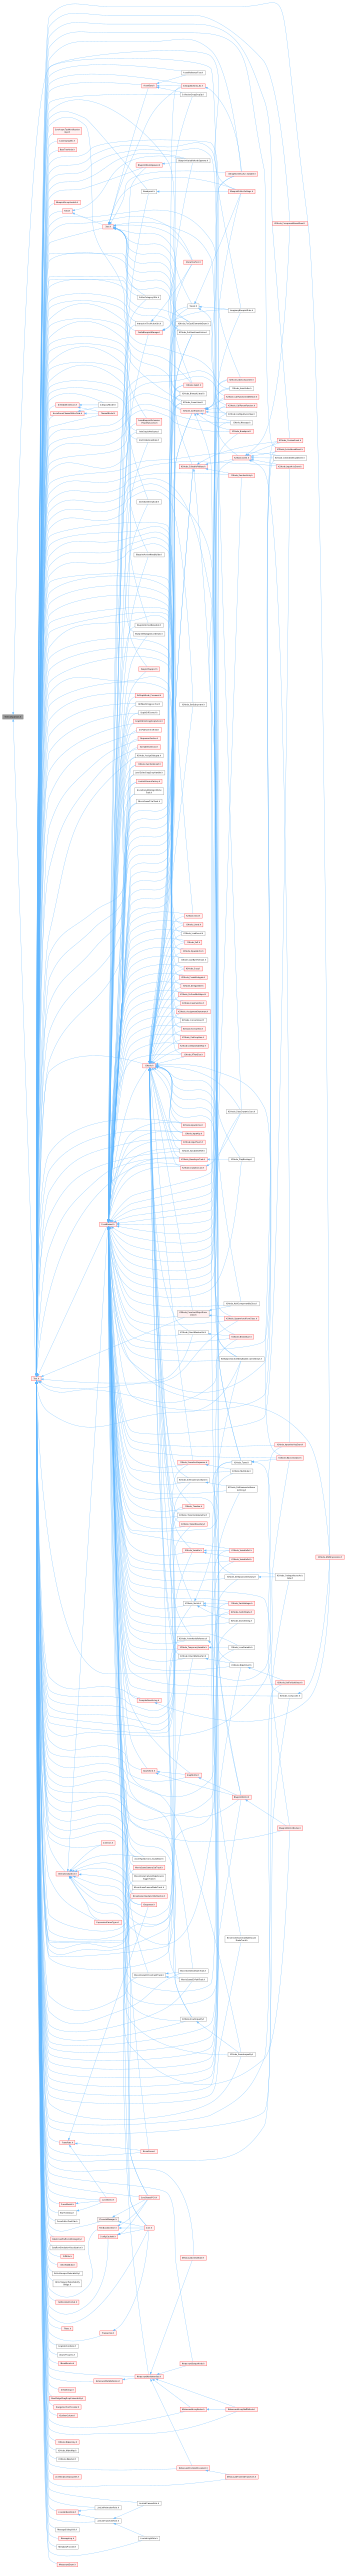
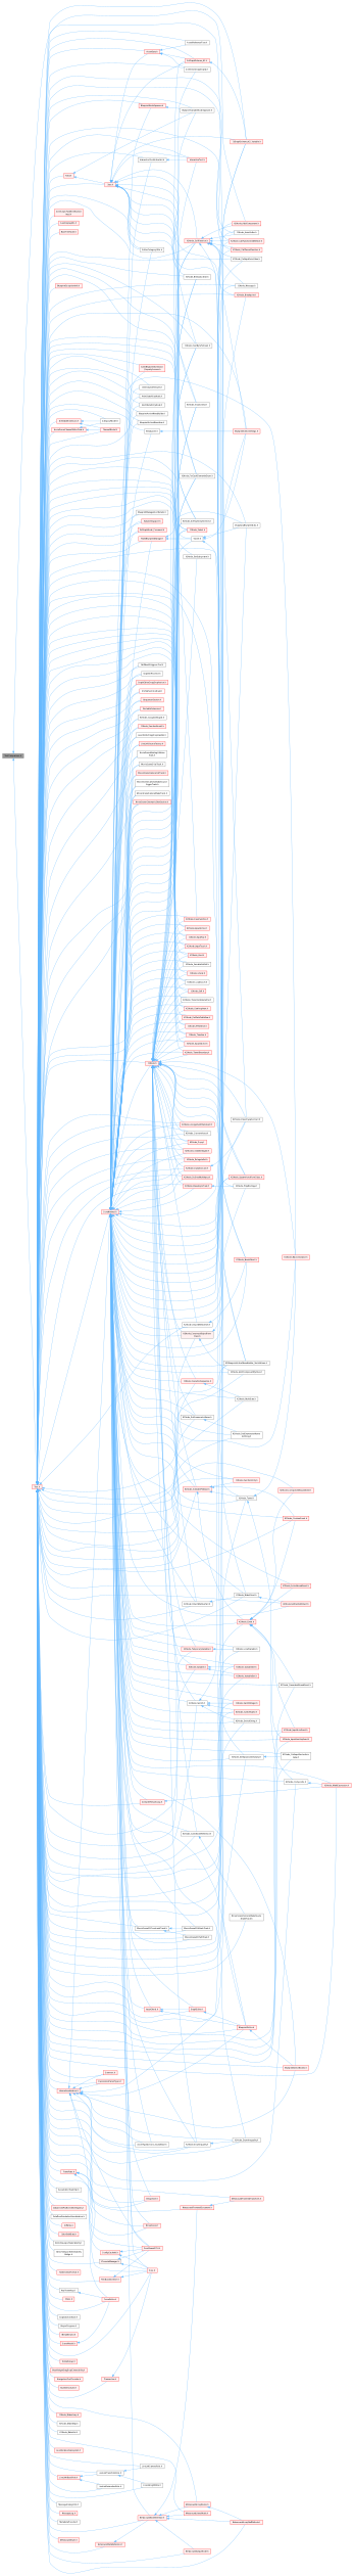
  digraph {
    fontname="Roboto Condensed"
    rankdir=LR
    node [color=red fillcolor="#FFF0F0" fontname="Roboto Condensed" fontsize=10 shape=box style=filled]
    edge [color=steelblue1 dir=back fontname="Roboto Condensed" fontsize=10 labelfontname=Helvetica labelfontsize=10 style=solid]
    n1 [color=gray40 fillcolor=grey60 fontcolor=black height=0.2 label="TextComparison.h" width=0.4]
    n2 [height=0.2 label="Text.h" width=0.4]
    n3 [color=grey40 fillcolor=white height=0.2 label="K2Node_ClassDynamicCast.h" width=0.4]
    n4 [height=0.2 label="AnimBlueprintExtension\l_PropertyAccess.h" width=0.4]
    n5 [color=grey40 fillcolor=white height=0.2 label="AnimGraphAttributes.h" width=0.4]
    n6 [color=grey40 fillcolor=white height=0.2 label="AnimStateAliasNode.h" width=0.4]
    n7 [color=grey40 fillcolor=white height=0.2 label="AnimStateEntryNode.h" width=0.4]
    n8 [height=0.2 label="AssetData.h" width=0.4]
    n9 [color=grey40 fillcolor=white height=0.2 label="AssetReferenceFixer.h" width=0.4]
    n10 [color=grey40 fillcolor=white height=0.2 label="CollectionDragDropOp.h" width=0.4]
    n11 [height=0.2 label="EdGraphSchema_K2.h" width=0.4]
    n12 [height=0.2 label="EdGraphSchema_K2_Variable.h" width=0.4]
    n13 [color=grey40 fillcolor=white height=0.2 label="AssetTypeActions_SoundBase.h" width=0.4]
    n14 [height=0.2 label="CoreAsyncTaskNotification\lImpl.h" width=0.4]
    n15 [height=0.2 label="AxisDisplayInfo.h" width=0.4]
    n16 [height=0.2 label="BaseTreeNode.h" width=0.4]
    n17 [color=grey40 fillcolor=white height=0.2 label="BlueprintActionMenuBuilder.h" width=0.4]
    n18 [color=grey40 fillcolor=white height=0.2 label="BlueprintActionMenuItem.h" width=0.4]
    n19 [height=0.2 label="BlueprintEditor.h" width=0.4]
    n20 [height=0.2 label="BlueprintEditorModes.h" width=0.4]
    n21 [height=0.2 label="BlueprintEditorSettings.h" width=0.4]
    n22 [height=0.2 label="BlueprintExceptionInfo.h" width=0.4]
    n23 [color=grey40 fillcolor=white height=0.2 label="BlueprintManagedListDetails.h" width=0.4]
    n24 [height=0.2 label="BlueprintNodeSpawner.h" width=0.4]
    n25 [color=grey40 fillcolor=white height=0.2 label="BlueprintVariableNodeSpawner.h" width=0.4]
    n26 [height=0.2 label="BlueprintSupport.h" width=0.4]
    n27 [color=grey40 fillcolor=white height=0.2 label="Breakpoint.h" width=0.4]
    n28 [color=grey40 fillcolor=white height=0.2 label="CategoryModel.h" width=0.4]
    n29 [height=0.2 label="ChannelModel.h" width=0.4]
    n30 [height=0.2 label="Class.h" width=0.4]
    n31 [color=grey40 fillcolor=white height=0.2 label="EditorCategoryUtils.h" width=0.4]
    n32 [height=0.2 label="InteractiveTool.h" width=0.4]
    n33 [color=grey40 fillcolor=white height=0.2 label="K2Node_BitmaskLiteral.h" width=0.4]
    n34 [height=0.2 label="K2Node_CallFunction.h" width=0.4]
    n35 [height=0.2 label="K2Node_AddComponent.h" width=0.4]
    n36 [color=grey40 fillcolor=white height=0.2 label="K2Node_AnimGetter.h" width=0.4]
    n37 [height=0.2 label="K2Node_CallFunctionOnMember.h" width=0.4]
    n38 [height=0.2 label="K2Node_CallParentFunction.h" width=0.4]
    n39 [color=grey40 fillcolor=white height=0.2 label="K2Node_GetInputAxisKeyValue.h" width=0.4]
    n40 [color=grey40 fillcolor=white height=0.2 label="K2Node_GetInputVectorAxis\lValue.h" width=0.4]
    n41 [color=grey40 fillcolor=white height=0.2 label="K2Node_GetInputAxisValue.h" width=0.4]
    n42 [color=grey40 fillcolor=white height=0.2 label="K2Node_Message.h" width=0.4]
    n43 [height=0.2 label="K2Node_Breakpoint.h" width=0.4]
    n44 [color=grey40 fillcolor=white height=0.2 label="K2Node_CastByteToEnum.h" width=0.4]
    n45 [color=grey40 fillcolor=white height=0.2 label="K2Node_EnumLiteral.h" width=0.4]
    n46 [color=grey40 fillcolor=white height=0.2 label="K2Node_ForEachElementInEnum.h" width=0.4]
    n47 [color=grey40 fillcolor=white height=0.2 label="K2Node_GetNumEnumEntries.h" width=0.4]
    n48 [height=0.2 label="K2Node_Select.h" width=0.4]
    n49 [color=grey40 fillcolor=white height=0.2 label="K2BlueprintActionMenuBuilder_SwitchEnum.h" width=0.4]
    n50 [height=0.2 label="Common.h" width=0.4]
    n51 [height=0.2 label="CompilerResultsLog.h" width=0.4]
    n52 [height=0.2 label="K2Node_MathExpression.h" width=0.4]
    n53 [height=0.2 label="ConfigCacheIni.h" width=0.4]
    n54 [height=0.2 label="Core.h" width=0.4]
    n55 [height=0.2 label="CoreSharedPCH.h" width=0.4]
    n56 [height=0.2 label="CoreMinimal.h" width=0.4]
    n57 [height=0.2 label="EdGraphNode_Comment.h" width=0.4]
    n58 [color=grey40 fillcolor=white height=0.2 label="EditMeshPolygonsTool.h" width=0.4]
    n59 [height=0.2 label="FindInBlueprintManager.h" width=0.4]
    n60 [color=grey40 fillcolor=white height=0.2 label="Tunnel.h" width=0.4]
    n61 [color=grey40 fillcolor=white height=0.2 label="ImaginaryBlueprintData.h" width=0.4]
    n62 [color=grey40 fillcolor=white height=0.2 label="GraphDiffControl.h" width=0.4]
    n63 [height=0.2 label="GraphEditor.h" width=0.4]
    n64 [height=0.2 label="GraphEditorDragDropAction.h" width=0.4]
    n65 [fillcolor=white height=0.2 label="IOSPlatformTextField.h" width=0.4]
    n66 [height=0.2 label="ISequencer.h" width=0.4]
    n67 [height=0.2 label="ISequencerSection.h" width=0.4]
    n68 [height=0.2 label="ISortableExtension.h" width=0.4]
    n69 [height=0.2 label="InputChord.h" width=0.4]
    n70 [color=grey40 fillcolor=white height=0.2 label="InteractiveToolActionSet.h" width=0.4]
    n71 [height=0.2 label="K2Node.h" width=0.4]
    n72 [color=grey40 fillcolor=white height=0.2 label="K2Node_AnimNodeReference.h" width=0.4]
    n73 [height=0.2 label="K2Node_AssignmentStatement.h" width=0.4]
    n74 [height=0.2 label="K2Node_BaseAsyncTask.h" width=0.4]
    n75 [color=grey40 fillcolor=white height=0.2 label="K2Node_PlayMontage.h" width=0.4]
    n76 [height=0.2 label="K2Node_BreakStruct.h" width=0.4]
    n77 [color=grey40 height=0.2 label="K2Node_ConstructObjectFrom\lClass.h" width=0.4]
    n78 [color=grey40 fillcolor=white height=0.2 label="K2Node_AddComponentByClass.h" width=0.4]
    n79 [height=0.2 label="K2Node_SpawnActorFromClass.h" width=0.4]
    n80 [color=grey40 fillcolor=white height=0.2 label="K2Node_ConvertAsset.h" width=0.4]
    n81 [height=0.2 label="K2Node_Copy.h" width=0.4]
    n82 [height=0.2 label="K2Node_CreateDelegate.h" width=0.4]
    n83 [height=0.2 label="K2Node_DelegateSet.h" width=0.4]
    n84 [height=0.2 label="K2Node_DoOnceMultiInput.h" width=0.4]
    n85 [height=0.2 label="K2Node_DynamicCast.h" width=0.4]
    n86 [height=0.2 label="K2Node_EaseFunction.h" width=0.4]
    n87 [height=0.2 label="K2Node_EditablePinBase.h" width=0.4]
    n88 [height=0.2 label="K2Node_CustomEvent.h" width=0.4]
    n89 [height=0.2 label="K2Node_Event.h" width=0.4]
    n90 [height=0.2 label="K2Node_ActorBoundEvent.h" width=0.4]
    n91 [height=0.2 label="K2Node_ComponentBoundEvent.h" width=0.4]
    n92 [color=grey40 fillcolor=white height=0.2 label="K2Node_GeneratedBoundEvent.h" width=0.4]
    n93 [height=0.2 label="K2Node_InputAxisEvent.h" width=0.4]
    n94 [height=0.2 label="K2Node_InputAxisKeyEvent.h" width=0.4]
    n95 [height=0.2 label="K2Node_FunctionEntry.h" width=0.4]
    n96 [color=grey40 fillcolor=white height=0.2 label="K2Node_Tunnel.h" width=0.4]
    n97 [color=grey40 fillcolor=white height=0.2 label="K2Node_Composite.h" width=0.4]
    n98 [height=0.2 label="K2Node_MacroInstance.h" width=0.4]
    n99 [color=grey40 fillcolor=white height=0.2 label="K2Node_EnumEquality.h" width=0.4]
    n100 [color=grey40 fillcolor=white height=0.2 label="K2Node_EnumInequality.h" width=0.4]
    n101 [height=0.2 label="K2Node_ExecutionSequence.h" width=0.4]
    n102 [color=grey40 fillcolor=white height=0.2 label="K2Node_MultiGate.h" width=0.4]
-   n103 [height=0.2 label="K2Node_FormatText.h" width=0.4]
    n104 [height=0.2 label="K2Node_GetArrayItem.h" width=0.4]
    n105 [height=0.2 label="K2Node_GetDataTableRow.h" width=0.4]
    n106 [color=grey40 fillcolor=white height=0.2 label="K2Node_GetEnumeratorName.h" width=0.4]
    n107 [color=grey40 fillcolor=white height=0.2 label="K2Node_GetEnumeratorName\lAsString.h" width=0.4]
    n108 [color=grey40 fillcolor=white height=0.2 label="K2Node_GetSubsystem.h" width=0.4]
    n109 [height=0.2 label="K2Node_IfThenElse.h" width=0.4]
    n110 [height=0.2 label="K2Node_InputAction.h" width=0.4]
    n111 [height=0.2 label="K2Node_InputKey.h" width=0.4]
    n112 [height=0.2 label="K2Node_InputTouch.h" width=0.4]
    n113 [height=0.2 label="K2Node_Knot.h" width=0.4]
    n114 [height=0.2 label="K2Node_Literal.h" width=0.4]
    n115 [color=grey40 fillcolor=white height=0.2 label="K2Node_LoadAsset.h" width=0.4]
    n116 [color=grey40 fillcolor=white height=0.2 label="K2Node_MakeStruct.h" width=0.4]
    n117 [height=0.2 label="K2Node_SetFieldsInStruct.h" width=0.4]
    n118 [height=0.2 label="K2Node_Self.h" width=0.4]
    n119 [height=0.2 label="K2Node_SpawnActor.h" width=0.4]
    n120 [color=grey40 fillcolor=white height=0.2 label="K2Node_StructMemberGet.h" width=0.4]
    n121 [color=grey40 fillcolor=white height=0.2 label="K2Node_StructMemberSet.h" width=0.4]
    n122 [color=grey40 fillcolor=white height=0.2 label="K2Node_Switch.h" width=0.4]
    n123 [height=0.2 label="K2Node_SwitchInteger.h" width=0.4]
    n124 [height=0.2 label="K2Node_SwitchName.h" width=0.4]
    n125 [color=grey40 fillcolor=white height=0.2 label="K2Node_SwitchString.h" width=0.4]
    n126 [height=0.2 label="K2Node_TemporaryVariable.h" width=0.4]
    n127 [color=grey40 fillcolor=white height=0.2 label="K2Node_LocalVariable.h" width=0.4]
    n128 [height=0.2 label="K2Node_Timeline.h" width=0.4]
    n129 [color=grey40 fillcolor=white height=0.2 label="K2Node_TransitionRuleGetter.h" width=0.4]
    n130 [height=0.2 label="K2Node_TunnelBoundary.h" width=0.4]
    n131 [height=0.2 label="K2Node_Variable.h" width=0.4]
    n132 [height=0.2 label="K2Node_VariableGet.h" width=0.4]
    n133 [height=0.2 label="K2Node_VariableSet.h" width=0.4]
    n134 [color=grey40 fillcolor=white height=0.2 label="K2Node_VariableSetRef.h" width=0.4]
    n135 [color=grey40 fillcolor=white height=0.2 label="K2Node_AssignDelegate.h" width=0.4]
    n136 [height=0.2 label="K2Node_FunctionResult.h" width=0.4]
    n137 [color=grey40 fillcolor=white height=0.2 label="LevelEditorDragDropHandler.h" width=0.4]
    n138 [height=0.2 label="LiveLinkSourceFactory.h" width=0.4]
    n139 [height=0.2 label="MetasoundNodeInterface.h" width=0.4]
    n140 [height=0.2 label="MetasoundArrayNodes.h" width=0.4]
    n141 [height=0.2 label="MetasoundArrayShuffleNode.h" width=0.4]
    n142 [height=0.2 label="MetasoundFrontendDocument.h" width=0.4]
    n143 [height=0.2 label="MetasoundFrontendTransform.h" width=0.4]
    n144 [height=0.2 label="MetasoundLiteralNode.h" width=0.4]
    n145 [height=0.2 label="MetasoundOutputNode.h" width=0.4]
    n146 [height=0.2 label="MovieScene.h" width=0.4]
    n147 [color=grey40 fillcolor=white height=0.2 label="MovieScene3DAttachTrack.h" width=0.4]
    n148 [color=grey40 fillcolor=white height=0.2 label="MovieScene3DConstraintTrack.h" width=0.4]
    n149 [color=grey40 fillcolor=white height=0.2 label="MovieScene3DPathTrack.h" width=0.4]
    n150 [color=grey40 fillcolor=white height=0.2 label="MovieSceneBindingLifetime\lTrack.h" width=0.4]
    n151 [color=grey40 fillcolor=white height=0.2 label="MovieSceneCVarTrack.h" width=0.4]
    n152 [height=0.2 label="MovieSceneCameraCutTrack.h" width=0.4]
    n153 [color=grey40 fillcolor=white height=0.2 label="MovieSceneCameraShakeSource\lShakeTrack.h" width=0.4]
    n154 [color=grey40 fillcolor=white height=0.2 label="MovieSceneCameraShakeSource\lTriggerTrack.h" width=0.4]
    n155 [color=grey40 fillcolor=white height=0.2 label="MovieSceneCameraShakeTrack.h" width=0.4]
    n156 [height=0.2 label="MovieSceneCinematicShotSection.h" width=0.4]
    n157 [height=0.2 label="CurveEditor.h" width=0.4]
    n158 [color=grey40 fillcolor=white height=0.2 label="CurveEditorTreeFilter.h" width=0.4]
    n159 [height=0.2 label="CurveModel.h" width=0.4]
    n160 [height=0.2 label="DataDrivenPlatformInfoRegistry.h" width=0.4]
    n161 [color=grey40 fillcolor=white height=0.2 label="DataflowSimulationVisualization.h" width=0.4]
    n162 [height=0.2 label="DiffUtils.h" width=0.4]
    n163 [height=0.2 label="EditorBulkData.h" width=0.4]
    n164 [color=grey40 fillcolor=white height=0.2 label="EditorViewportSelectability.h" width=0.4]
    n165 [color=grey40 fillcolor=white height=0.2 label="EditorViewportSelectability\lBridge.h" width=0.4]
    n166 [height=0.2 label="ExpressionParserTypes.h" width=0.4]
    n167 [height=0.2 label="FastDecimalFormat.h" width=0.4]
    n168 [height=0.2 label="FeedbackContext.h" width=0.4]
    n169 [height=0.2 label="Field.h" width=0.4]
    n170 [height=0.2 label="Filters.h" width=0.4]
    n171 [height=0.2 label="FrameRate.h" width=0.4]
    n172 [color=grey40 fillcolor=white height=0.2 label="GraphActionNode.h" width=0.4]
    n173 [color=grey40 fillcolor=white height=0.2 label="IAsyncProgress.h" width=0.4]
    n174 [height=0.2 label="IBreakIterator.h" width=0.4]
    n175 [color=grey40 height=0.2 label="IConsoleManager.h" width=0.4]
    n176 [height=0.2 label="IDeletableExtension.h" width=0.4]
    n177 [height=0.2 label="IDetailGroup.h" width=0.4]
    n178 [height=0.2 label="IHasWidgetDragDropExtensibility.h" width=0.4]
    n179 [height=0.2 label="INavigationToolProvider.h" width=0.4]
    n180 [height=0.2 label="IOutlinerColumn.h" width=0.4]
    n181 [height=0.2 label="ITransaction.h" width=0.4]
    n182 [height=0.2 label="Internationalization.h" width=0.4]
    n183 [height=0.2 label="K2Node_MakeArray.h" width=0.4]
    n184 [color=grey40 fillcolor=white height=0.2 label="K2Node_MakeMap.h" width=0.4]
    n185 [color=grey40 fillcolor=white height=0.2 label="K2Node_MakeSet.h" width=0.4]
    n186 [color=grey40 fillcolor=white height=0.2 label="KeyPasteArgs.h" width=0.4]
    n187 [height=0.2 label="LevelInstanceSubsystem.h" width=0.4]
    n188 [color=grey40 fillcolor=white height=0.2 label="LiveLinkAnimationRole.h" width=0.4]
    n189 [height=0.2 label="LiveLinkBasicRole.h" width=0.4]
    n190 [color=grey40 fillcolor=white height=0.2 label="LiveLinkTransformRole.h" width=0.4]
    n191 [color=grey40 fillcolor=white height=0.2 label="LiveLinkCameraRole.h" width=0.4]
    n192 [color=grey40 fillcolor=white height=0.2 label="LiveLinkLightRole.h" width=0.4]
    n193 [color=grey40 fillcolor=white height=0.2 label="MessageDialogUtils.h" width=0.4]
    n194 [height=0.2 label="MessageLog.h" width=0.4]
    n195 [color=grey40 fillcolor=white height=0.2 label="MetadataProvider.h" width=0.4]
    n196 [height=0.2 label="MetasoundDataReference.h" width=0.4]
    n197 [height=0.2 label="MetasoundEnum.h" width=0.4]
    n198 [height=0.2 label="MovieSceneChannelEditorData.h" width=0.4]
    n1 -> n2
    n1 -> n3
    n2 -> n4
    n2 -> n5
    n2 -> n6
    n2 -> n7
    n2 -> n8
    n2 -> n9
    n2 -> n10
    n2 -> n11
    n2 -> n12
    n2 -> n13
    n2 -> n14
    n2 -> n15
    n2 -> n16
    n2 -> n17
    n2 -> n18
    n2 -> n19
    n2 -> n20
    n2 -> n21
    n2 -> n22
    n2 -> n23
    n2 -> n24
    n2 -> n25
    n2 -> n26
    n2 -> n27
    n2 -> n28
    n2 -> n29
    n2 -> n30
    n2 -> n31
    n2 -> n32
    n2 -> n33
    n2 -> n34
    n2 -> n35
    n2 -> n36
    n2 -> n37
    n2 -> n38
    n2 -> n39
    n2 -> n40
    n2 -> n41
    n2 -> n42
    n2 -> n43
    n2 -> n44
    n2 -> n45
    n2 -> n46
    n2 -> n47
    n2 -> n48
    n2 -> n49
    n2 -> n50
    n2 -> n51
    n2 -> n52
    n2 -> n53
    n2 -> n54
    n2 -> n55
    n2 -> n56
    n2 -> n57
    n2 -> n58
    n2 -> n59
    n2 -> n60
    n2 -> n61
    n2 -> n62
    n2 -> n63
    n2 -> n64
    n2 -> n65
    n2 -> n66
    n2 -> n67
    n2 -> n68
    n2 -> n69
    n2 -> n70
    n2 -> n71
    n2 -> n72
    n2 -> n73
    n2 -> n74
    n2 -> n75
    n2 -> n76
    n2 -> n77
    n2 -> n78
    n2 -> n79
    n2 -> n80
    n2 -> n81
    n2 -> n82
    n2 -> n83
    n2 -> n84
    n2 -> n85
    n2 -> n86
    n2 -> n87
    n2 -> n88
    n2 -> n89
    n2 -> n90
    n2 -> n91
    n2 -> n92
    n2 -> n93
    n2 -> n94
    n2 -> n95
    n2 -> n96
    n2 -> n97
    n2 -> n98
    n2 -> n99
    n2 -> n100
    n2 -> n101
    n2 -> n102
-   n2 -> n103
    n2 -> n104
    n2 -> n105
    n2 -> n106
    n2 -> n107
    n2 -> n108
    n2 -> n109
    n2 -> n110
    n2 -> n111
    n2 -> n112
    n2 -> n113
    n2 -> n114
    n2 -> n115
    n2 -> n116
    n2 -> n117
    n2 -> n118
    n2 -> n119
    n2 -> n120
    n2 -> n121
    n2 -> n122
    n2 -> n123
    n2 -> n124
    n2 -> n125
    n2 -> n126
    n2 -> n127
    n2 -> n128
    n2 -> n129
    n2 -> n130
    n2 -> n131
    n2 -> n132
    n2 -> n133
    n2 -> n134
    n2 -> n135
    n2 -> n136
    n2 -> n137
    n2 -> n138
    n2 -> n139
    n2 -> n140
    n2 -> n141
    n2 -> n142
    n2 -> n143
    n2 -> n144
    n2 -> n145
    n2 -> n146
    n2 -> n147
    n2 -> n148
    n2 -> n149
    n2 -> n150
    n2 -> n151
    n2 -> n152
    n2 -> n153
    n2 -> n154
    n2 -> n155
    n2 -> n156
    n2 -> n157
    n2 -> n158
    n2 -> n159
    n2 -> n160
    n2 -> n161
    n2 -> n162
    n2 -> n163
    n2 -> n164
    n2 -> n165
    n2 -> n166
    n2 -> n167
    n2 -> n168
    n2 -> n169
    n2 -> n170
    n2 -> n171
    n2 -> n172
    n2 -> n173
    n2 -> n174
    n2 -> n175
    n2 -> n176
    n2 -> n177
    n2 -> n178
    n2 -> n179
    n2 -> n180
    n2 -> n181
    n2 -> n182
    n2 -> n183
    n2 -> n184
    n2 -> n185
    n2 -> n186
    n2 -> n187
    n2 -> n188
    n2 -> n189
    n2 -> n190
    n2 -> n191
    n2 -> n192
    n2 -> n193
    n2 -> n194
    n2 -> n195
    n2 -> n196
    n2 -> n197
    n2 -> n198
    n8 -> n9
    n8 -> n10
    n8 -> n11
    n11 -> n12
    n19 -> n20
    n24 -> n25
    n27 -> n21
    n30 -> n8
    n30 -> n11
    n30 -> n12
    n30 -> n21
    n30 -> n31
    n30 -> n32
    n30 -> n33
    n30 -> n34
+   n30 -> n44
    n30 -> n45
    n30 -> n46
    n30 -> n47
    n30 -> n48
    n30 -> n49
    n34 -> n35
    n34 -> n36
    n34 -> n37
    n34 -> n38
    n34 -> n39
    n34 -> n41
    n34 -> n42
    n34 -> n43
    n39 -> n40
    n51 -> n52
    n53 -> n54
    n53 -> n55
    n56 -> n3
    n56 -> n4
    n56 -> n5
    n56 -> n6
    n56 -> n7
    n56 -> n10
    n56 -> n11
    n56 -> n12
    n56 -> n13
    n56 -> n17
    n56 -> n18
    n56 -> n19
    n56 -> n20
    n56 -> n21
    n56 -> n23
    n56 -> n24
    n56 -> n25
    n56 -> n26
    n56 -> n27
    n56 -> n31
    n56 -> n32
    n56 -> n33
    n56 -> n34
    n56 -> n35
    n56 -> n36
    n56 -> n37
    n56 -> n38
    n56 -> n39
    n56 -> n40
    n56 -> n41
    n56 -> n42
    n56 -> n43
    n56 -> n44
    n56 -> n45
    n56 -> n46
    n56 -> n47
    n56 -> n48
    n56 -> n49
    n56 -> n51
    n56 -> n52
    n56 -> n54
    n56 -> n55
    n56 -> n57
    n56 -> n58
    n56 -> n59
    n56 -> n60
    n56 -> n61
    n56 -> n62
    n56 -> n63
    n56 -> n64
    n56 -> n65
    n56 -> n66
    n56 -> n67
    n56 -> n68
    n56 -> n69
    n56 -> n70
    n56 -> n71
    n56 -> n72
    n56 -> n73
    n56 -> n74
    n56 -> n75
    n56 -> n76
    n56 -> n77
    n56 -> n78
    n56 -> n79
    n56 -> n80
    n56 -> n81
    n56 -> n82
    n56 -> n83
    n56 -> n84
    n56 -> n85
    n56 -> n86
    n56 -> n87
    n56 -> n88
    n56 -> n89
    n56 -> n90
    n56 -> n92
    n56 -> n93
    n56 -> n94
    n56 -> n95
    n56 -> n96
    n56 -> n97
    n56 -> n98
    n56 -> n99
    n56 -> n100
    n56 -> n101
    n56 -> n102
-   n56 -> n103
    n56 -> n104
    n56 -> n105
    n56 -> n106
    n56 -> n107
    n56 -> n109
    n56 -> n110
    n56 -> n111
    n56 -> n112
    n56 -> n113
    n56 -> n114
    n56 -> n115
    n56 -> n116
    n56 -> n117
    n56 -> n118
    n56 -> n119
    n56 -> n120
    n56 -> n121
    n56 -> n122
    n56 -> n123
    n56 -> n124
    n56 -> n125
    n56 -> n126
    n56 -> n127
    n56 -> n128
    n56 -> n129
    n56 -> n130
    n56 -> n131
    n56 -> n132
    n56 -> n133
    n56 -> n134
    n56 -> n135
    n56 -> n136
    n56 -> n137
    n56 -> n138
    n56 -> n139
    n56 -> n146
    n56 -> n147
    n56 -> n148
    n56 -> n149
    n56 -> n150
    n56 -> n151
    n56 -> n152
    n56 -> n154
    n56 -> n155
    n56 -> n156
    n59 -> n60
    n59 -> n61
    n60 -> n19
    n60 -> n21
    n60 -> n61
    n63 -> n19
    n69 -> n19
    n69 -> n63
    n70 -> n32
    n71 -> n3
    n71 -> n33
    n71 -> n34
    n71 -> n44
    n71 -> n45
    n71 -> n46
    n71 -> n47
    n71 -> n48
    n71 -> n49
    n71 -> n72
    n71 -> n73
    n71 -> n74
    n71 -> n76
    n71 -> n77
    n71 -> n79
    n71 -> n80
    n71 -> n81
    n71 -> n82
    n71 -> n83
    n71 -> n84
    n71 -> n85
    n71 -> n86
    n71 -> n87
    n71 -> n96
    n71 -> n98
    n71 -> n99
    n71 -> n101
-   n71 -> n103
    n71 -> n104
    n71 -> n105
    n71 -> n106
    n71 -> n108
    n71 -> n109
    n71 -> n110
    n71 -> n111
    n71 -> n112
    n71 -> n113
    n71 -> n114
    n71 -> n115
    n71 -> n116
    n71 -> n118
    n71 -> n119
    n71 -> n120
    n71 -> n121
    n71 -> n122
    n71 -> n126
    n71 -> n128
    n71 -> n129
    n71 -> n130
    n71 -> n131
    n71 -> n134
    n72 -> n153
    n74 -> n75
    n77 -> n78
    n77 -> n79
    n85 -> n3
    n87 -> n88
    n87 -> n89
    n87 -> n95
    n87 -> n96
    n89 -> n88
    n89 -> n90
    n89 -> n91
    n89 -> n92
    n89 -> n93
    n89 -> n94
    n96 -> n97
    n96 -> n98
    n97 -> n52
    n99 -> n100
    n101 -> n102
    n106 -> n107
    n116 -> n117
    n120 -> n76
    n121 -> n116
    n122 -> n49
    n122 -> n123
    n122 -> n124
    n122 -> n125
    n126 -> n127
    n131 -> n132
    n131 -> n133
    n139 -> n140
    n139 -> n141
    n139 -> n142
    n139 -> n144
    n139 -> n145
    n140 -> n141
    n142 -> n143
    n148 -> n147
    n148 -> n149
    n159 -> n157
    n168 -> n54
    n168 -> n55
    n169 -> n25
    n169 -> n30
    n171 -> n66
    n171 -> n146
    n171 -> n157
    n175 -> n54
    n175 -> n55
    n176 -> n28
    n176 -> n29
    n181 -> n54
    n182 -> n12
    n182 -> n13
    n182 -> n19
    n182 -> n20
    n182 -> n50
    n182 -> n54
    n182 -> n55
    n182 -> n56
    n182 -> n99
    n182 -> n100
    n182 -> n166
    n186 -> n157
    n189 -> n188
    n189 -> n190
    n190 -> n191
    n190 -> n192
    n196 -> n139
    n198 -> n28
    n198 -> n29
  }
